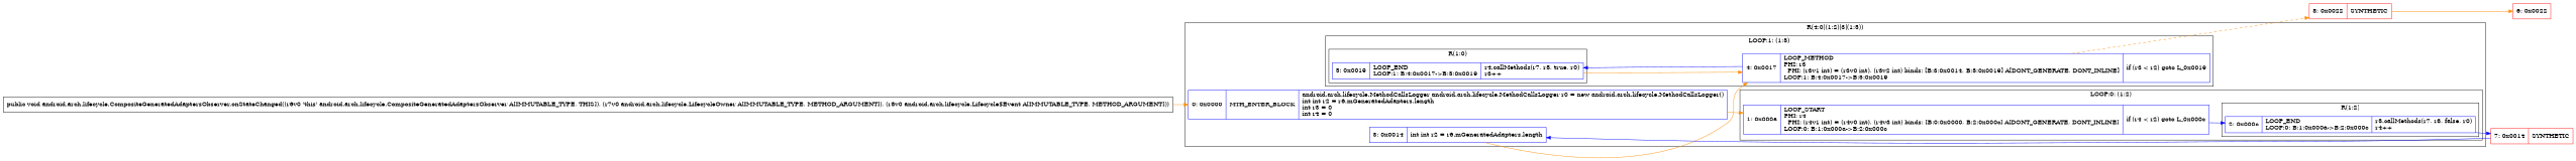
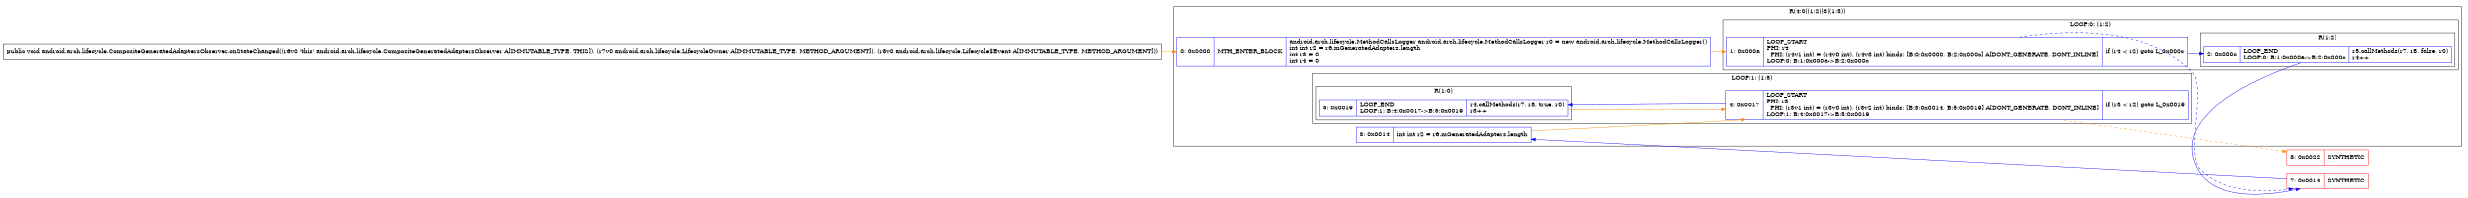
  digraph {
    rankdir=LR
    node [color=blue shape=record]
    edge [color=darkorange]
    n1 [label="{2\:\ 0x000c|LOOP_END\lLOOP:0: B:1:0x000a\-\>B:2:0x000c\l|r5.callMethods(r7, r8, false, r0)\lr4++\l}"]
    n2 [label="{1\:\ 0x000a|LOOP_START\lPHI: r4 \l  PHI: (r4v1 int) = (r4v0 int), (r4v3 int) binds: [B:0:0x0000, B:2:0x000c] A[DONT_GENERATE, DONT_INLINE]\lLOOP:0: B:1:0x000a\-\>B:2:0x000c\l|if (r4 \< r2) goto L_0x000c\l}"]
    n3 [label="{5\:\ 0x0019|LOOP_END\lLOOP:1: B:4:0x0017\-\>B:5:0x0019\l|r4.callMethods(r7, r8, true, r0)\lr3++\l}"]
-   n4 [label="{4\:\ 0x0017|LOOP_METHOD\lPHI: r3 \l  PHI: (r3v1 int) = (r3v0 int), (r3v2 int) binds: [B:3:0x0014, B:5:0x0019] A[DONT_GENERATE, DONT_INLINE]\lLOOP:1: B:4:0x0017\-\>B:5:0x0019\l|if (r3 \< r2) goto L_0x0019\l}"]
+   n4 [label="{4\:\ 0x0017|LOOP_START\lPHI: r3 \l  PHI: (r3v1 int) = (r3v0 int), (r3v2 int) binds: [B:3:0x0014, B:5:0x0019] A[DONT_GENERATE, DONT_INLINE]\lLOOP:1: B:4:0x0017\-\>B:5:0x0019\l|if (r3 \< r2) goto L_0x0019\l}"]
    n5 [label="{0\:\ 0x0000|MTH_ENTER_BLOCK\l|android.arch.lifecycle.MethodCallsLogger android.arch.lifecycle.MethodCallsLogger r0 = new android.arch.lifecycle.MethodCallsLogger()\lint int r2 = r6.mGeneratedAdapters.length\lint r3 = 0\lint r4 = 0\l}"]
    n6 [label="{3\:\ 0x0014|int int r2 = r6.mGeneratedAdapters.length\l}"]
    n7 [color=red label="{7\:\ 0x0014|SYNTHETIC\l}"]
    n8 [color=red label="{8\:\ 0x0022|SYNTHETIC\l}"]
-   n9 [color=red label="{6\:\ 0x0022}"]
    n10 [label="{public void android.arch.lifecycle.CompositeGeneratedAdaptersObserver.onStateChanged((r6v0 'this' android.arch.lifecycle.CompositeGeneratedAdaptersObserver A[IMMUTABLE_TYPE, THIS]), (r7v0 android.arch.lifecycle.LifecycleOwner A[IMMUTABLE_TYPE, METHOD_ARGUMENT]), (r8v0 android.arch.lifecycle.Lifecycle$Event A[IMMUTABLE_TYPE, METHOD_ARGUMENT])) }" color=""]
    subgraph cluster_1 {
      label="R(4:0|(1:2)|3|(1:5))"
      n5
      n6
      subgraph cluster_2 {
        label="LOOP:0: (1:2)"
        n2
        subgraph cluster_3 {
          label="R(1:2)"
          n1
        }
      }
      subgraph cluster_4 {
        label="LOOP:1: (1:5)"
        n4
        subgraph cluster_5 {
          label="R(1:0)"
          n3
        }
      }
    }
    n1 -> n7 [color=blue]
    n2 -> n1 [color=blue]
+   n2 -> n7 [color=blue style=dashed]
    n3 -> n4
    n4 -> n3 [color=blue]
    n4 -> n8 [style=dashed]
    n5 -> n2
    n6 -> n4
    n7 -> n6 [color=blue]
-   n8 -> n9
    n10 -> n5
  }
